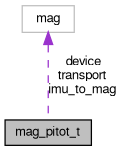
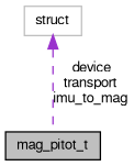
  digraph {
    node [fontname=FreeSans fontsize=10 shape=record style=filled]
    n1 [color=black fillcolor=grey75 fontcolor=black height=0.2 label=mag_pitot_t width=0.4]
-   n2 [color=grey75 fillcolor=white height=0.2 label=mag width=0.4]
+   n2 [color=grey75 fillcolor=white height=0.2 label=struct width=0.4]
    n2 -> n1 [color=darkorchid3 dir=back fontname=FreeSans fontsize=10 label=" device\ntransport\nimu_to_mag" labelfontname=FreeSans labelfontsize=10 style=dashed]
  }
